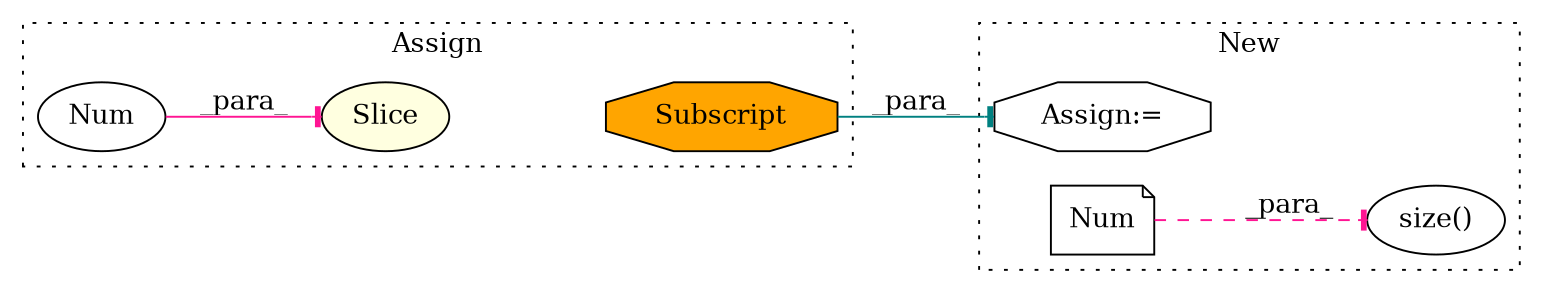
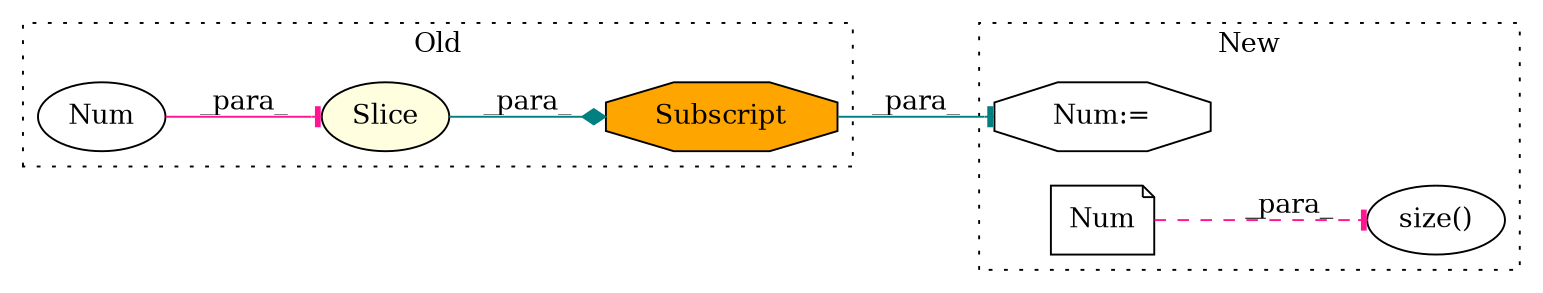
  digraph {
    rankdir=LR
    node [a=76 fillcolor=white l=3 shape=ellipse style=filled]
    edge [arrowhead=tee color=teal style=solid]
    n1 [a=80 fillcolor=lightyellow label=Slice s=61540]
    n2 [l=1 label=Num s=61542]
    n3 [a=63 fillcolor=orange l="16,0" label=Subscript s="61528,0" shape=octagon]
    n4 [a=75 l="12,1" label="size()" s="54075,54088"]
-   n5 [a=68 label="Assign:=" s=54107 shape=octagon]
+   n5 [a=68 label="Num:=" s=54107 shape=octagon]
    n6 [l=1 label=Num s=54087 shape=note]
    subgraph cluster_1 {
-     label=Assign
+     label=Old
      style=dotted
      n1
      n2
      n3
    }
    subgraph cluster_2 {
      label=New
      style=dotted
      n4
      n5
      n6
    }
+   n1 -> n3 [arrowhead=diamond label=_para_]
    n2 -> n1 [color=deeppink label=_para_]
    n3 -> n5 [label=_para_]
    n6 -> n4 [color=deeppink label=_para_ style=dashed]
  }
